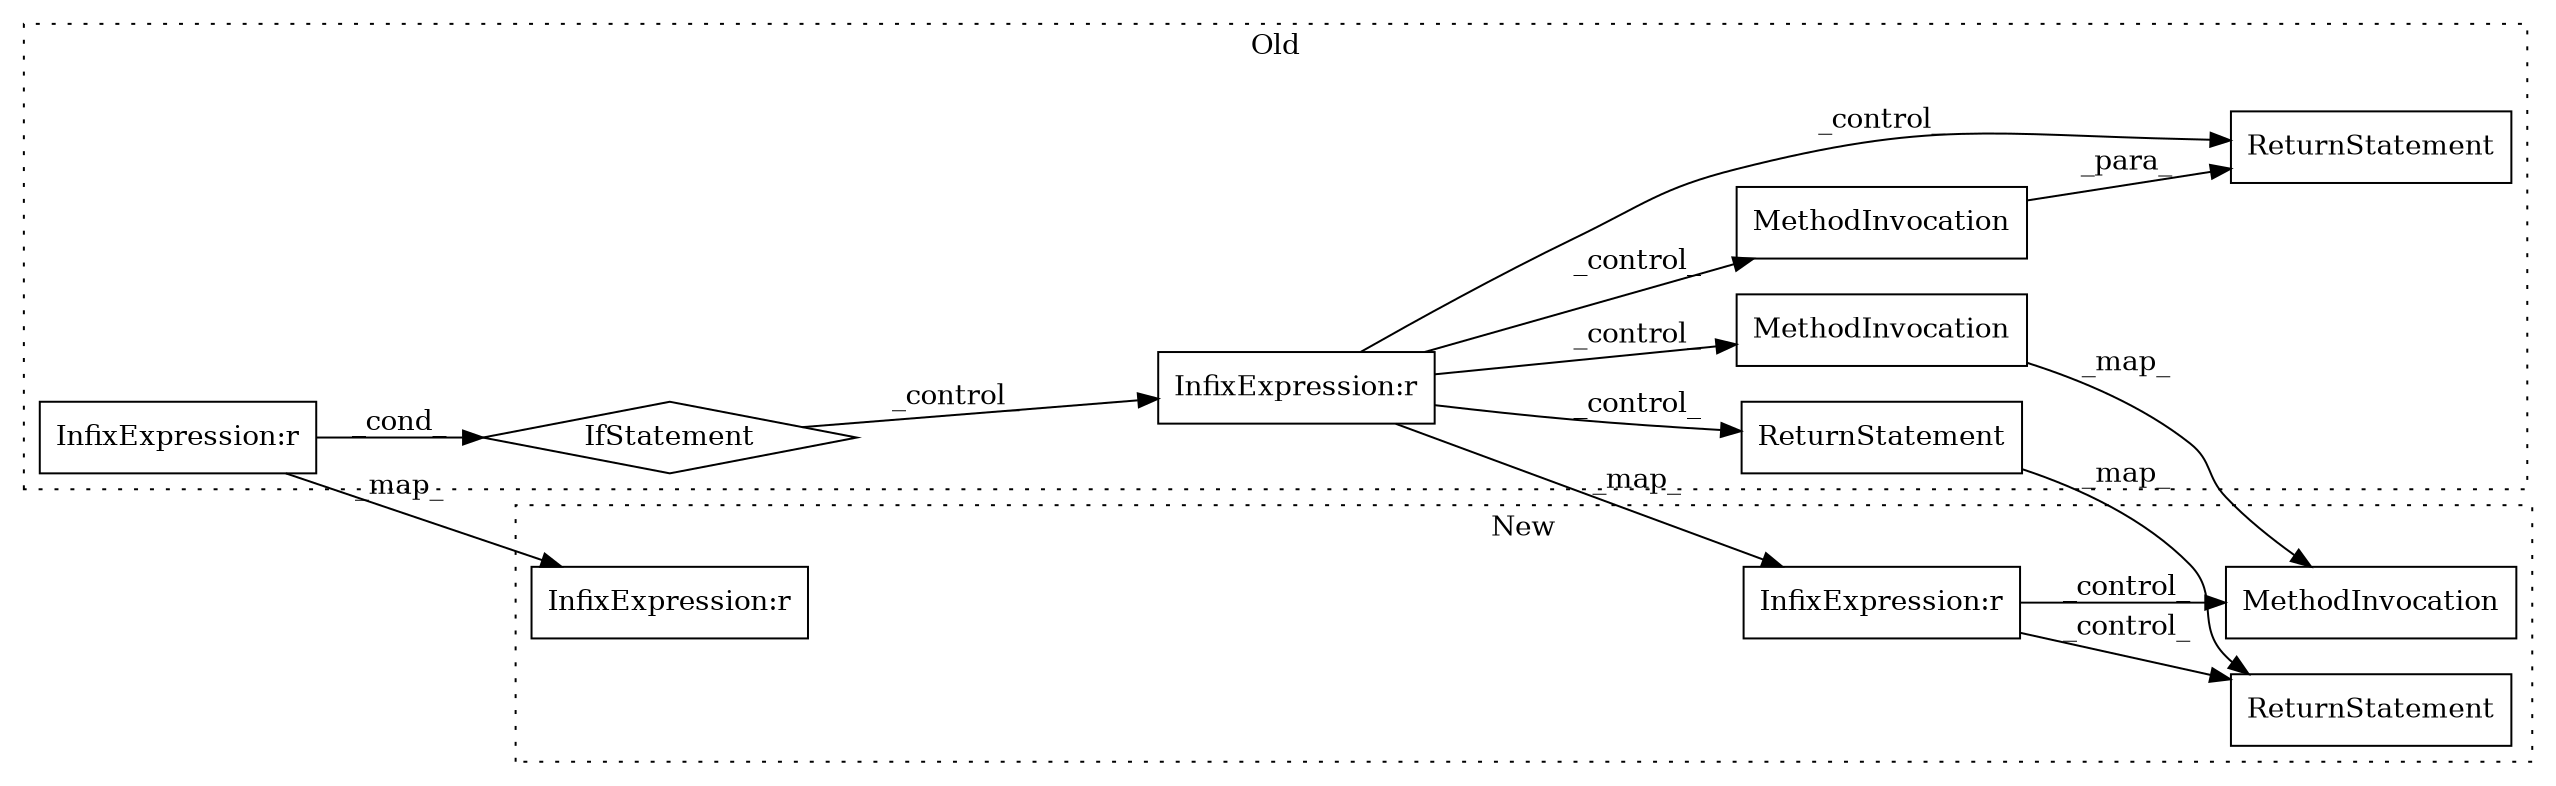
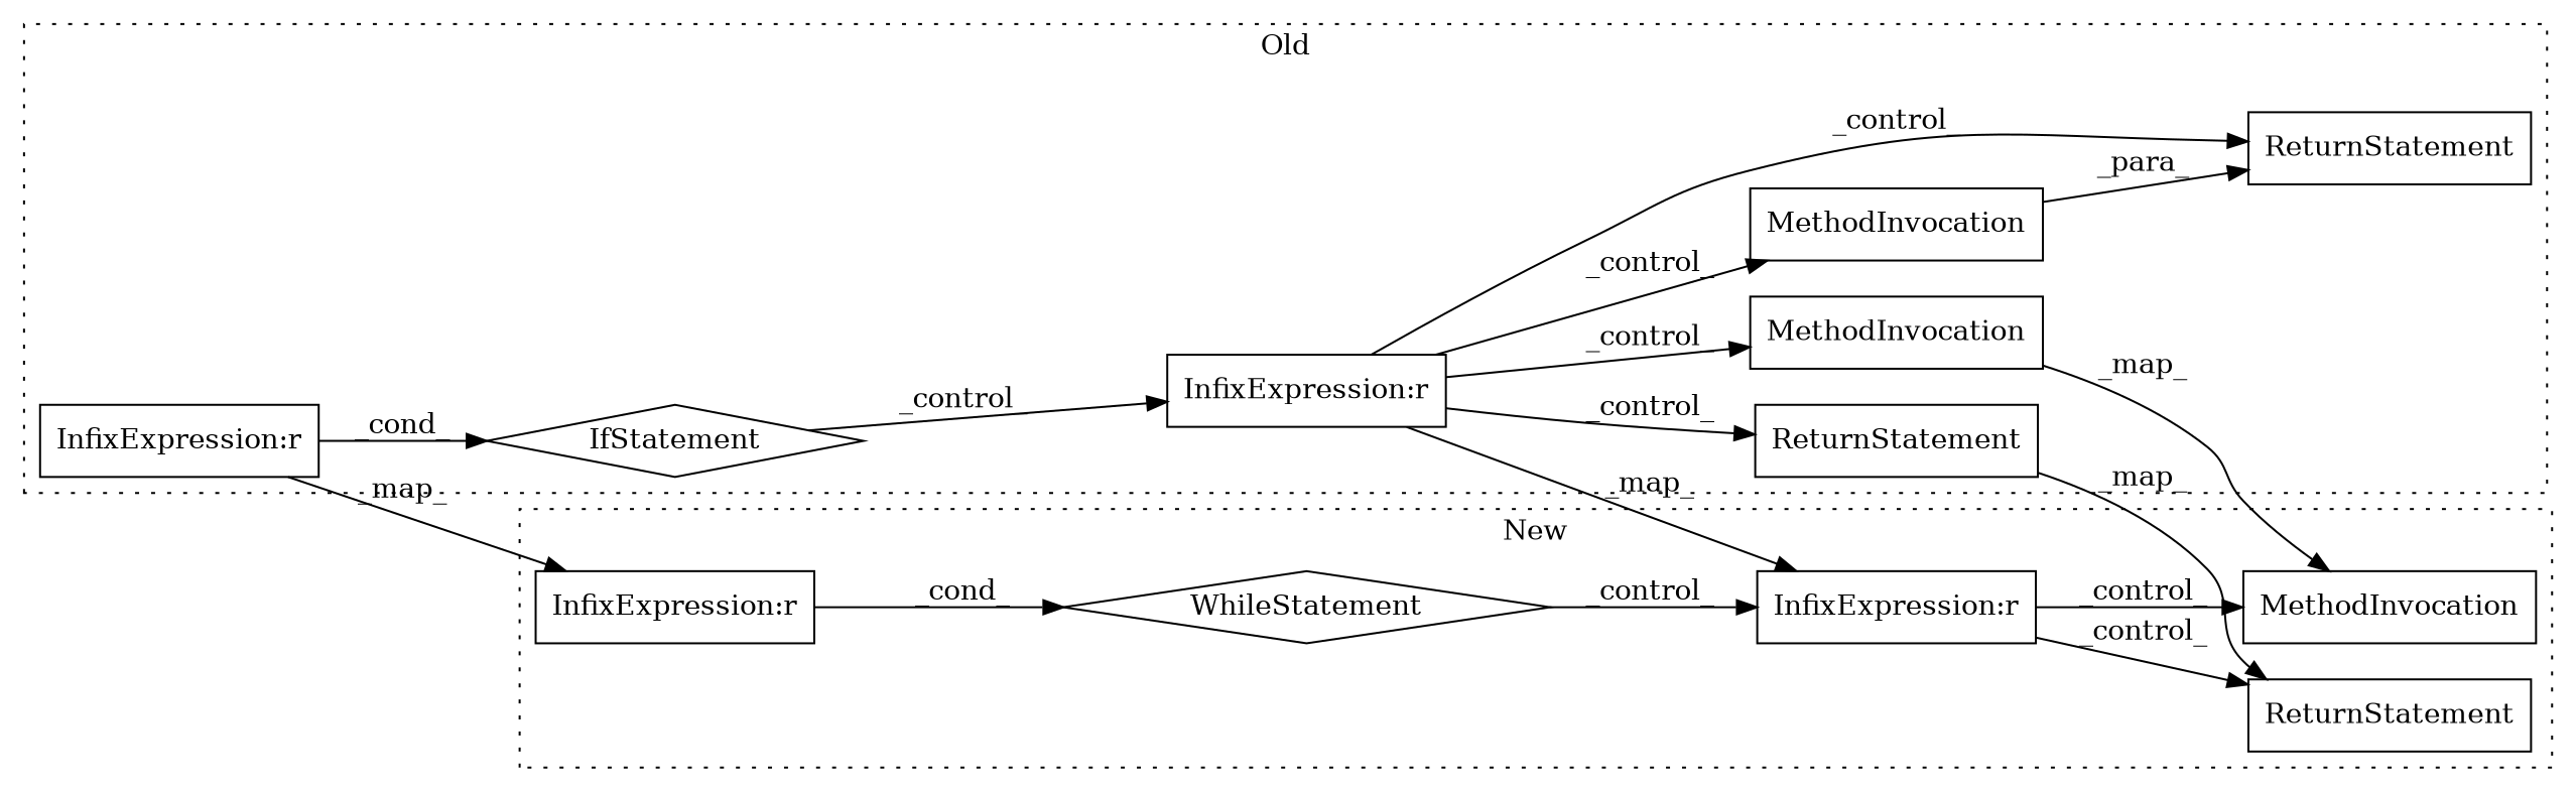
  digraph {
    rankdir=LR
    node [a=27 l=4 shape=box]
    n1 [a=25 l="4,2" label=IfStatement s="2316,2330" shape=diamond]
    n2 [a=32 l="5,1" label=MethodInvocation s="2450,2466"]
    n3 [a=32 l=9 label=MethodInvocation s=2426]
    n4 [a=41 l=7 label=ReturnStatement s=2443]
    n5 [a=41 l=7 label=ReturnStatement s=2479]
    n6 [label="InfixExpression:r" s=2410]
    n7 [label="InfixExpression:r" s=2322]
    n8 [a=32 l=9 label=MethodInvocation s=2431]
    n9 [a=41 l=7 label=ReturnStatement s=2402]
+   n10 [a=61 l="7,2" label=WhileStatement s="2306,2323" shape=diamond]
    n11 [label="InfixExpression:r" s=2384]
    n12 [label="InfixExpression:r" s=2315]
    subgraph cluster_1 {
      label=Old
      style=dotted
      n1
      n2
      n3
      n4
      n5
      n6
      n7
    }
    subgraph cluster_2 {
      label=New
      style=dotted
      n8
      n9
+     n10
      n11
      n12
    }
    n1 -> n6 [label=_control_]
    n2 -> n4 [label=_para_]
    n3 -> n8 [label=_map_]
    n5 -> n9 [label=_map_]
    n6 -> n2 [label=_control_]
    n6 -> n3 [label=_control_]
    n6 -> n4 [label=_control_]
    n6 -> n5 [label=_control_]
    n6 -> n11 [label=_map_]
    n7 -> n1 [label=_cond_]
    n7 -> n12 [label=_map_]
+   n10 -> n11 [label=_control_]
    n11 -> n8 [label=_control_]
    n11 -> n9 [label=_control_]
+   n12 -> n10 [label=_cond_]
  }
